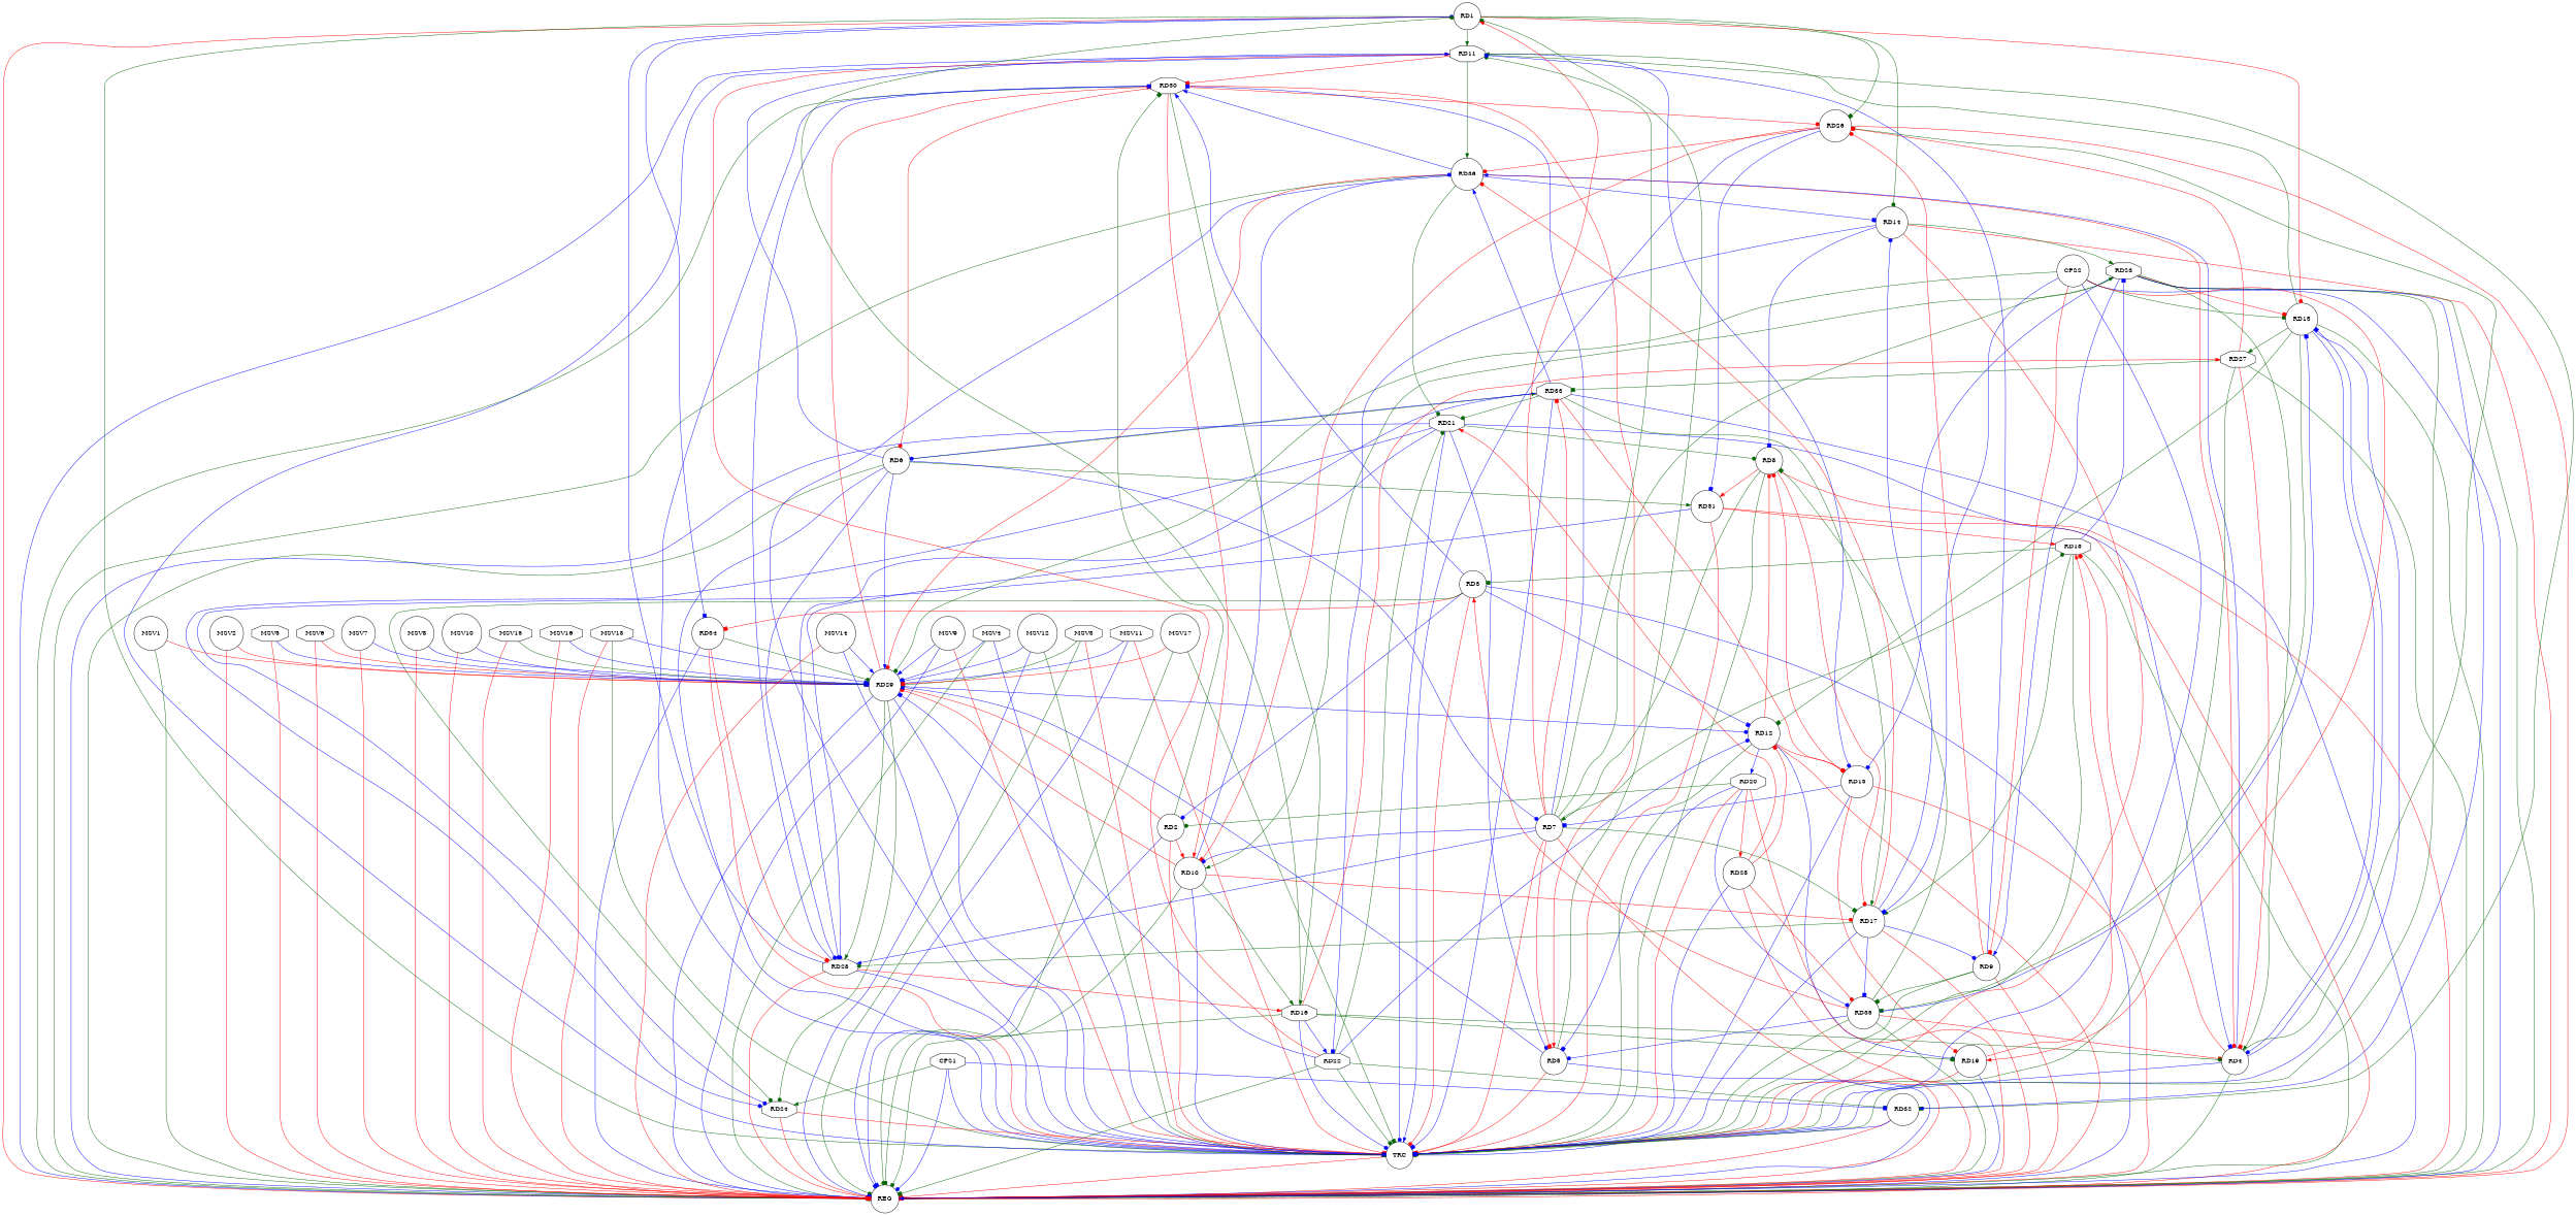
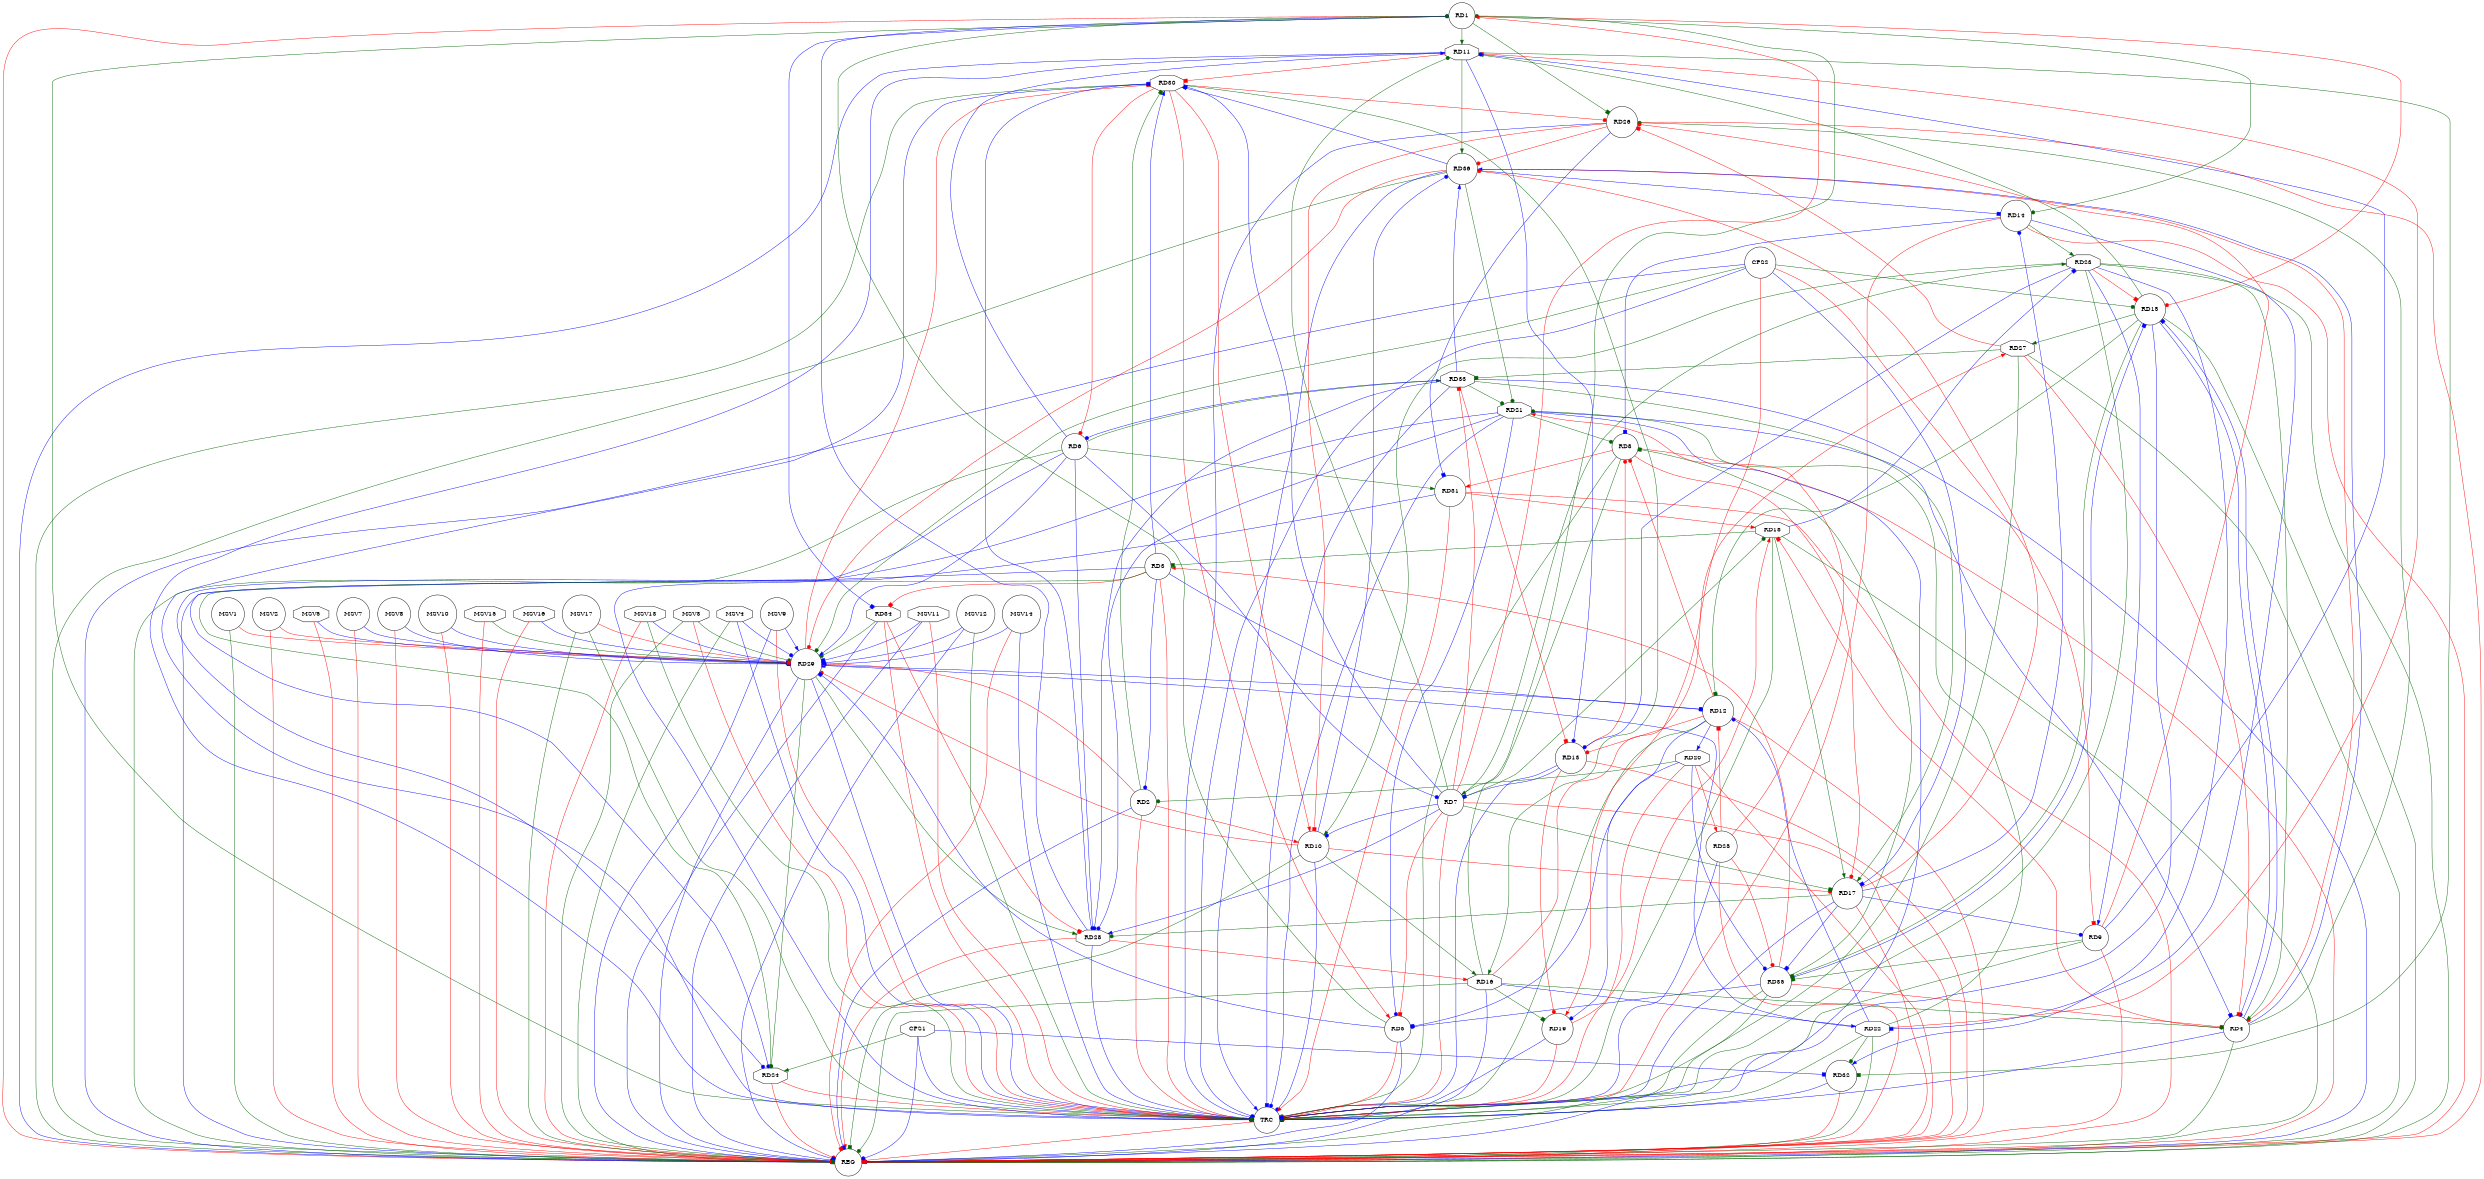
  strict digraph {
    node [shape=circle]
    edge [arrowhead=dot color=blue]
    n1 [label=RD1]
    n2 [label=RD11 shape=octagon]
    n3 [label=RD14]
    n4 [label=RD15]
    n5 [label=RD26]
-   n6 [label=RD34]
+   n6 [label=RD34 shape=octagon]
    n7 [label=REG]
    n8 [label=TRC]
    n9 [label=RD30 shape=octagon]
    n10 [label=RD36]
    n11 [label=RD13]
    n12 [label=RD32]
    n13 [label=RD23 shape=octagon]
    n14 [label=RD8]
    n15 [label=RD22 shape=octagon]
    n16 [label=RD12]
    n17 [label=RD4]
    n18 [label=RD35]
    n19 [label=RD27 shape=octagon]
    n20 [label=RD10]
    n21 [label=RD31]
    n22 [label=RD29]
    n23 [label=RD28 shape=octagon]
    n24 [label=RD2]
    n25 [label=RD17]
    n26 [label=RD16 shape=octagon]
    n27 [label=RD24 shape=octagon]
    n28 [label=RD5]
    n29 [label=RD6]
    n30 [label=RD3]
    n31 [label=RD19]
    n32 [label=RD20 shape=octagon]
    n33 [label=RD18 shape=octagon]
    n34 [label=RD21 shape=octagon]
    n35 [label=RD7]
    n36 [label=RD33 shape=octagon]
    n37 [label=RD9]
    n38 [label=RD25]
    n39 [label=CPS1 shape=octagon]
    n40 [label=CPS2]
    n41 [label=MSV1]
    n42 [label=MSV2]
    n43 [label=MSV3 shape=octagon]
    n44 [label=MSV4 shape=octagon]
    n45 [label=MSV5 shape=octagon]
-   n46 [label=MSV6 shape=octagon]
    n47 [label=MSV7]
    n48 [label=MSV8]
    n49 [label=MSV9]
    n50 [label=MSV10]
    n51 [label=MSV11 shape=octagon]
    n52 [label=MSV12]
    n53 [label=MSV13 shape=octagon]
    n54 [label=MSV14]
    n55 [label=MSV15 shape=octagon]
    n56 [label=MSV16 shape=octagon]
    n57 [label=MSV17]
    n1 -> n2 [arrowhead=normal color=darkgreen]
    n1 -> n3 [color=darkgreen]
    n1 -> n4 [color=red]
    n1 -> n5 [arrowhead=box color=darkgreen]
    n1 -> n6 [arrowhead=box]
    n1 -> n7 [arrowhead=box color=red]
    n1 -> n8 [arrowhead=normal color=darkgreen]
    n2 -> n7
    n2 -> n8 [arrowhead=normal]
    n2 -> n9 [arrowhead=box color=red]
    n2 -> n10 [arrowhead=normal color=darkgreen]
    n2 -> n11
    n2 -> n12 [arrowhead=box color=darkgreen]
    n3 -> n7 [arrowhead=normal color=red]
    n3 -> n8 [arrowhead=normal color=red]
    n3 -> n13 [arrowhead=normal color=darkgreen]
    n3 -> n14 [arrowhead=box]
    n3 -> n15 [arrowhead=box]
    n4 -> n2 [arrowhead=normal color=darkgreen]
    n4 -> n7 [color=darkgreen]
    n4 -> n8 [arrowhead=box]
    n4 -> n16 [arrowhead=box color=darkgreen]
    n4 -> n17
    n4 -> n18 [arrowhead=box color=darkgreen]
    n4 -> n19 [arrowhead=normal color=darkgreen]
    n5 -> n7 [arrowhead=normal color=red]
-   n5 -> n8 [arrowhead=normal]
+   n5 -> n8 [arrowhead=box]
    n5 -> n10 [color=red]
    n5 -> n20 [arrowhead=box color=red]
    n5 -> n21 [arrowhead=box]
    n6 -> n7 [arrowhead=normal]
    n6 -> n8 [arrowhead=box color=red]
    n6 -> n22 [color=darkgreen]
    n6 -> n23 [arrowhead=box color=red]
    n8 -> n7 [arrowhead=box color=red]
    n9 -> n5 [color=red]
    n9 -> n7 [color=darkgreen]
    n9 -> n8 [arrowhead=normal]
    n9 -> n20 [arrowhead=normal color=red]
    n9 -> n26 [arrowhead=normal color=darkgreen]
    n9 -> n28 [arrowhead=normal color=red]
    n9 -> n29 [color=red]
    n10 -> n3 [arrowhead=box]
    n10 -> n7 [arrowhead=normal color=darkgreen]
    n10 -> n8 [arrowhead=normal]
    n10 -> n9 [arrowhead=normal]
    n10 -> n17 [color=red]
    n10 -> n22 [color=red]
    n10 -> n34 [color=darkgreen]
    n11 -> n7 [color=red]
    n11 -> n8
    n11 -> n14 [color=red]
    n11 -> n31 [color=red]
    n11 -> n35 [arrowhead=box]
    n12 -> n7 [color=red]
    n12 -> n8 [arrowhead=box]
    n13 -> n4 [arrowhead=box color=red]
    n13 -> n7 [arrowhead=normal color=darkgreen]
    n13 -> n8 [arrowhead=normal color=darkgreen]
    n13 -> n11
    n13 -> n12 [arrowhead=normal]
    n13 -> n17 [arrowhead=normal color=darkgreen]
    n13 -> n20 [arrowhead=normal color=darkgreen]
    n13 -> n37 [arrowhead=normal]
    n14 -> n7 [arrowhead=box color=red]
    n14 -> n8 [arrowhead=box color=darkgreen]
    n14 -> n21 [arrowhead=normal color=red]
    n14 -> n25 [color=red]
    n14 -> n35 [arrowhead=normal color=darkgreen]
    n15 -> n2 [arrowhead=normal color=red]
    n15 -> n7 [arrowhead=box color=darkgreen]
    n15 -> n8 [color=darkgreen]
    n15 -> n12 [color=darkgreen]
    n15 -> n16
    n15 -> n22 [arrowhead=box]
    n15 -> n34 [color=darkgreen]
    n16 -> n7 [arrowhead=box color=red]
    n16 -> n8 [arrowhead=box color=darkgreen]
    n16 -> n11 [color=red]
    n16 -> n14 [color=red]
    n16 -> n31
    n16 -> n32 [arrowhead=normal]
    n17 -> n4 [arrowhead=box]
    n17 -> n5 [color=darkgreen]
    n17 -> n7 [color=darkgreen]
    n17 -> n8 [arrowhead=box]
    n17 -> n10 [arrowhead=normal]
    n17 -> n33 [arrowhead=box color=red]
    n18 -> n4 [arrowhead=box]
    n18 -> n7 [arrowhead=normal color=darkgreen]
    n18 -> n8 [arrowhead=box color=darkgreen]
    n18 -> n14 [arrowhead=box color=darkgreen]
    n18 -> n17 [arrowhead=box color=red]
    n18 -> n28
    n18 -> n30 [arrowhead=normal color=red]
    n19 -> n5 [arrowhead=box color=red]
    n19 -> n7 [color=darkgreen]
    n19 -> n8 [color=darkgreen]
    n19 -> n17 [arrowhead=box color=red]
    n19 -> n36 [arrowhead=box color=darkgreen]
    n20 -> n7 [arrowhead=box color=darkgreen]
    n20 -> n8
    n20 -> n10
    n20 -> n22 [color=red]
    n20 -> n25 [color=red]
    n20 -> n26 [arrowhead=normal color=darkgreen]
    n21 -> n7 [arrowhead=box color=red]
    n21 -> n8 [arrowhead=normal color=red]
    n21 -> n27
    n21 -> n33 [arrowhead=normal color=red]
    n22 -> n7 [arrowhead=normal]
    n22 -> n8 [arrowhead=normal]
    n22 -> n9 [arrowhead=box color=red]
    n22 -> n16
    n22 -> n23 [arrowhead=normal color=darkgreen]
    n22 -> n27 [color=darkgreen]
    n23 -> n1
    n23 -> n7 [arrowhead=normal color=red]
    n23 -> n8 [arrowhead=box]
    n23 -> n9 [arrowhead=box]
    n23 -> n26 [arrowhead=normal color=red]
    n24 -> n7 [arrowhead=box]
    n24 -> n8 [color=red]
    n24 -> n9 [arrowhead=box color=darkgreen]
    n24 -> n20 [arrowhead=normal color=red]
    n24 -> n22 [color=red]
    n25 -> n3
    n25 -> n7 [arrowhead=box color=red]
    n25 -> n8 [arrowhead=box]
    n25 -> n10 [color=red]
    n25 -> n18 [arrowhead=box]
    n25 -> n23 [color=darkgreen]
    n25 -> n37
    n26 -> n1 [color=darkgreen]
    n26 -> n7 [color=darkgreen]
    n26 -> n8
    n26 -> n15 [arrowhead=normal]
    n26 -> n17 [color=darkgreen]
    n26 -> n19 [arrowhead=normal color=red]
    n26 -> n31 [arrowhead=box color=darkgreen]
    n27 -> n7 [color=red]
    n27 -> n8 [arrowhead=box color=red]
    n28 -> n1 [color=darkgreen]
    n28 -> n7 [arrowhead=normal]
    n28 -> n8 [arrowhead=normal color=red]
    n28 -> n22 [arrowhead=box]
    n29 -> n2 [arrowhead=normal]
    n29 -> n7 [arrowhead=normal color=darkgreen]
    n29 -> n8 [arrowhead=box]
    n29 -> n21 [arrowhead=normal color=darkgreen]
    n29 -> n22 [arrowhead=normal]
    n29 -> n23
    n29 -> n35
    n29 -> n36 [arrowhead=normal color=darkgreen]
    n30 -> n6 [arrowhead=box color=red]
    n30 -> n7 [arrowhead=box]
    n30 -> n8 [color=red]
    n30 -> n9 [arrowhead=normal]
    n30 -> n16 [arrowhead=box]
    n30 -> n24
    n30 -> n27 [color=darkgreen]
    n31 -> n7
    n31 -> n8 [arrowhead=normal color=red]
    n31 -> n33 [arrowhead=normal color=red]
    n32 -> n7 [arrowhead=normal color=red]
    n32 -> n8 [arrowhead=box color=red]
    n32 -> n18
    n32 -> n24 [color=darkgreen]
    n32 -> n28 [arrowhead=box]
    n32 -> n38 [arrowhead=normal color=red]
    n33 -> n7 [arrowhead=normal color=darkgreen]
    n33 -> n8 [arrowhead=normal color=darkgreen]
    n33 -> n13 [arrowhead=box]
    n33 -> n25 [arrowhead=normal color=darkgreen]
    n33 -> n30 [arrowhead=box color=darkgreen]
    n34 -> n7 [arrowhead=box]
    n34 -> n8
    n34 -> n14 [color=darkgreen]
    n34 -> n17 [arrowhead=box]
    n34 -> n23
    n34 -> n27
    n34 -> n28
    n35 -> n1 [arrowhead=normal color=red]
    n35 -> n2 [color=darkgreen]
    n35 -> n7 [color=red]
    n35 -> n8 [color=red]
    n35 -> n9 [arrowhead=box]
    n35 -> n13 [arrowhead=normal color=darkgreen]
    n35 -> n20
    n35 -> n23 [arrowhead=normal]
    n35 -> n25 [arrowhead=box color=darkgreen]
    n35 -> n28 [arrowhead=box color=red]
    n35 -> n33 [color=darkgreen]
    n35 -> n36 [arrowhead=box color=red]
    n36 -> n7 [arrowhead=normal]
    n36 -> n8 [arrowhead=box]
    n36 -> n10 [arrowhead=normal]
    n36 -> n11 [arrowhead=box color=red]
    n36 -> n23
    n36 -> n25 [arrowhead=normal color=darkgreen]
    n36 -> n29
    n36 -> n34 [color=darkgreen]
    n37 -> n2
    n37 -> n5 [color=red]
    n37 -> n7 [arrowhead=normal color=red]
    n37 -> n8 [color=darkgreen]
    n37 -> n18 [arrowhead=box color=darkgreen]
    n38 -> n7 [arrowhead=box color=red]
    n38 -> n8 [arrowhead=box]
    n38 -> n16 [arrowhead=box color=red]
    n38 -> n18 [color=red]
    n38 -> n34 [arrowhead=normal color=red]
    n39 -> n7
    n39 -> n8 [arrowhead=normal]
    n39 -> n12 [arrowhead=box]
    n39 -> n27 [arrowhead=normal color=darkgreen]
    n40 -> n4 [color=darkgreen]
    n40 -> n7 [arrowhead=normal]
    n40 -> n8
    n40 -> n22 [color=darkgreen]
    n40 -> n25 [arrowhead=box]
    n40 -> n31 [arrowhead=normal color=red]
    n40 -> n37 [arrowhead=box color=red]
    n41 -> n7 [arrowhead=normal color=darkgreen]
    n41 -> n22 [arrowhead=normal color=red]
    n42 -> n7 [arrowhead=normal color=red]
    n42 -> n22 [color=red]
    n43 -> n7 [color=darkgreen]
    n43 -> n8 [arrowhead=box color=red]
    n43 -> n22 [color=darkgreen]
    n44 -> n7 [arrowhead=box color=darkgreen]
    n44 -> n8
    n44 -> n22
    n45 -> n7 [arrowhead=box color=red]
    n45 -> n22 [arrowhead=box]
-   n46 -> n7 [arrowhead=normal color=red]
-   n46 -> n22 [arrowhead=box color=red]
    n47 -> n7 [color=red]
    n47 -> n22 [arrowhead=normal]
    n48 -> n7 [color=red]
    n48 -> n22 [arrowhead=box]
    n49 -> n7 [arrowhead=box]
    n49 -> n8 [arrowhead=box color=red]
    n49 -> n22 [arrowhead=normal]
    n50 -> n7 [arrowhead=box color=red]
    n50 -> n22 [arrowhead=box]
    n51 -> n7 [arrowhead=box]
    n51 -> n8 [arrowhead=box color=red]
    n51 -> n22 [arrowhead=box]
    n52 -> n7 [arrowhead=box]
    n52 -> n8 [arrowhead=box color=darkgreen]
    n52 -> n22 [arrowhead=box]
    n53 -> n7 [arrowhead=normal color=red]
    n53 -> n8 [color=darkgreen]
    n53 -> n22 [arrowhead=normal]
    n54 -> n7 [arrowhead=box color=red]
    n54 -> n8
    n54 -> n22 [arrowhead=normal]
    n55 -> n7 [arrowhead=normal color=red]
    n55 -> n22 [arrowhead=normal color=darkgreen]
    n56 -> n7 [arrowhead=normal color=red]
    n56 -> n22 [arrowhead=normal]
    n57 -> n7 [color=darkgreen]
    n57 -> n8 [arrowhead=box color=darkgreen]
    n57 -> n22 [arrowhead=box color=red]
  }
